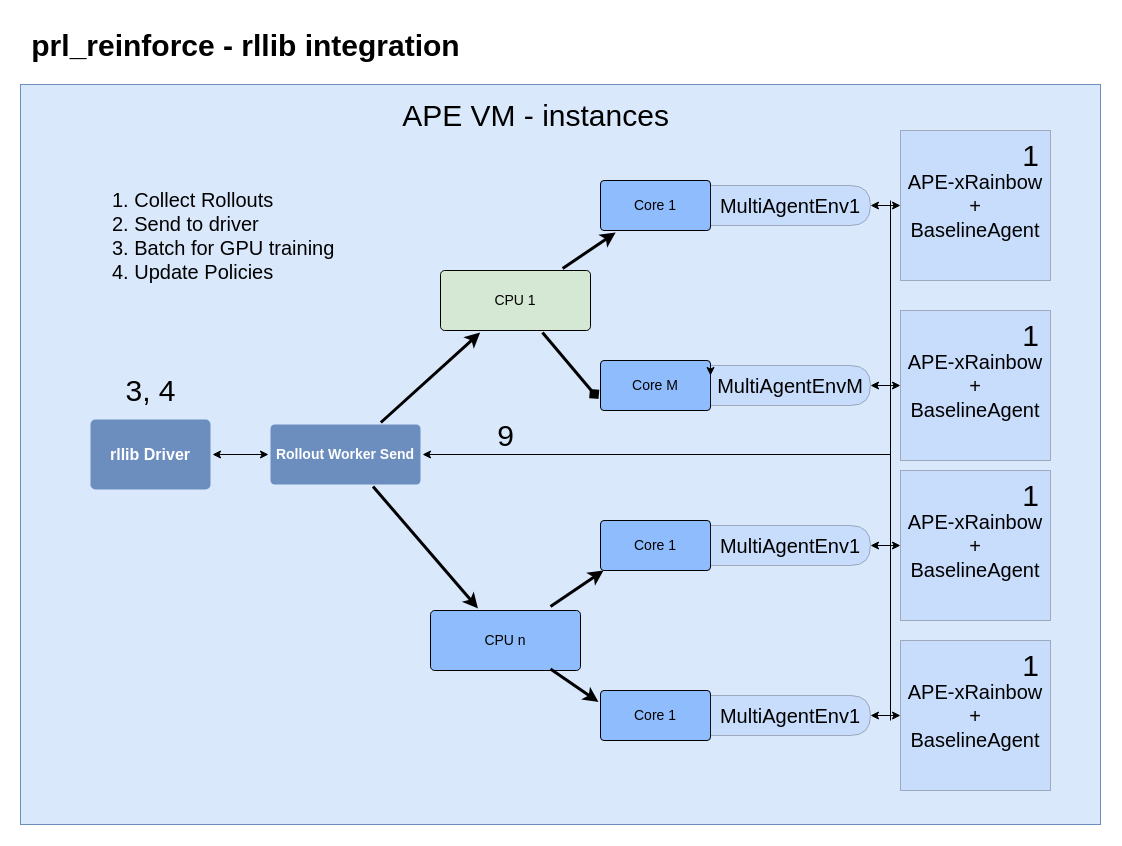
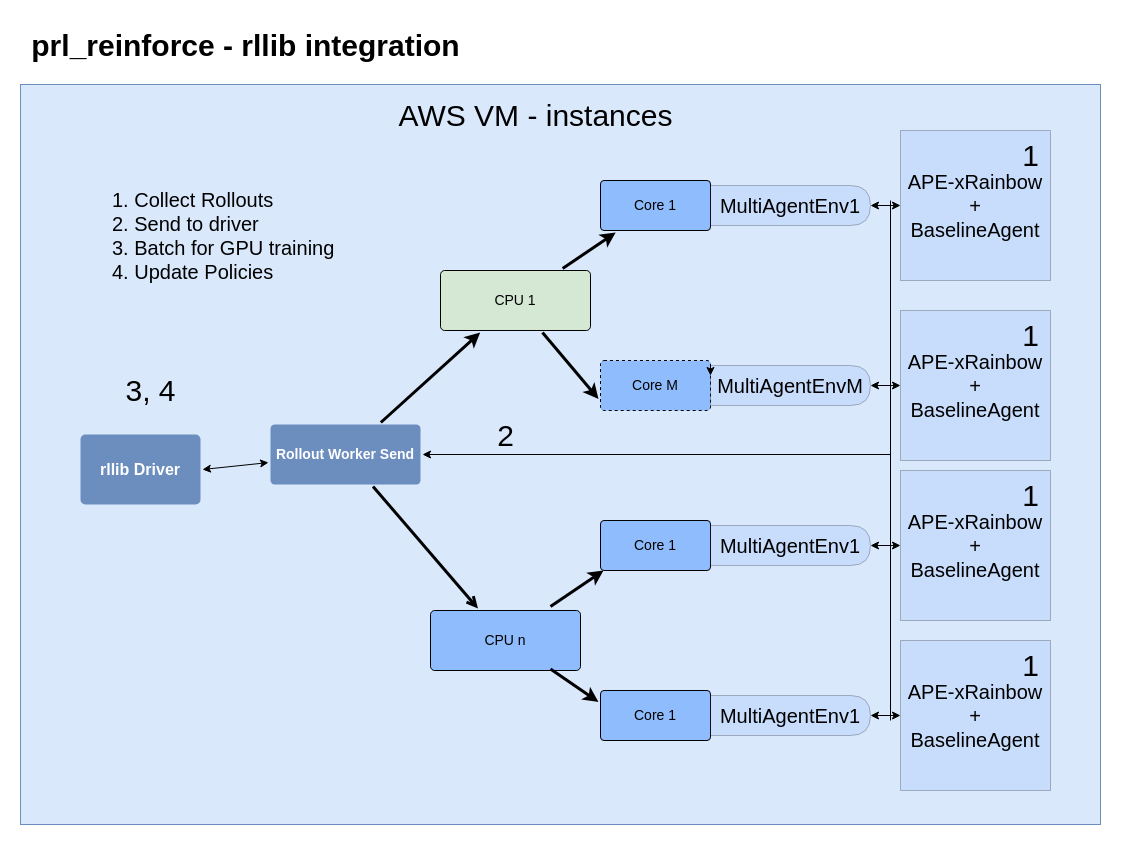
  <mxCell id="0" />
  <mxCell id="1" parent="0" />
  <mxCell id="2" value="" style="rounded=0;whiteSpace=wrap;html=1;fontSize=30;fillColor=#dae8fc;strokeColor=#6c8ebf;" vertex="1" parent="1"><mxGeometry x="20" y="84" width="1080" height="740" as="geometry" /></mxCell>
- <mxCell id="3" value="rllib Driver" style="rounded=1;whiteSpace=wrap;html=1;shadow=0;labelBackgroundColor=none;strokeColor=none;strokeWidth=3;fillColor=#6C8EBF;fontFamily=Helvetica;fontSize=16;fontColor=#FFFFFF;align=center;fontStyle=1;spacing=5;arcSize=7;perimeterSpacing=2;" parent="1" vertex="1"><mxGeometry x="90" y="419" width="120" height="70" as="geometry" /></mxCell>
+ <mxCell id="3" value="rllib Driver" style="rounded=1;whiteSpace=wrap;html=1;shadow=0;labelBackgroundColor=none;strokeColor=none;strokeWidth=3;fillColor=#6C8EBF;fontFamily=Helvetica;fontSize=16;fontColor=#FFFFFF;align=center;fontStyle=1;spacing=5;arcSize=7;perimeterSpacing=2;" parent="1" vertex="1"><mxGeometry x="80" y="434" width="120" height="70" as="geometry" /></mxCell>
  <mxCell id="4" value="Rollout Worker Send" style="rounded=1;whiteSpace=wrap;html=1;shadow=0;labelBackgroundColor=none;strokeColor=none;strokeWidth=3;fillColor=#6C8EBF;fontFamily=Helvetica;fontSize=14;fontColor=#FFFFFF;align=center;spacing=5;fontStyle=1;arcSize=7;perimeterSpacing=2;" parent="1" vertex="1"><mxGeometry x="270" y="424" width="150" height="60" as="geometry" /></mxCell>
  <mxCell id="5" value="CPU n" style="rounded=1;whiteSpace=wrap;html=1;shadow=0;labelBackgroundColor=none;strokeColor=default;strokeWidth=1;fillColor=#8FBCFC;fontFamily=Helvetica;fontSize=14;fontColor=#000000;align=center;spacing=5;fontStyle=0;arcSize=7;perimeterSpacing=2;" parent="1" vertex="1"><mxGeometry x="430" y="610" width="150" height="60" as="geometry" /></mxCell>
- <mxCell id="6" value="" style="edgeStyle=none;rounded=1;jumpStyle=none;html=1;shadow=0;labelBackgroundColor=none;startArrow=none;startFill=0;jettySize=auto;orthogonalLoop=1;strokeColor=#000000;strokeWidth=3;fontFamily=Helvetica;fontSize=14;fontColor=#FFFFFF;spacing=5;fontStyle=1;fillColor=#b0e3e6;" parent="1" source="4" target="5" edge="1"><mxGeometry relative="1" as="geometry" /></mxCell>
+ <mxCell id="6" value="" style="edgeStyle=none;rounded=1;jumpStyle=none;html=1;shadow=0;labelBackgroundColor=none;startArrow=none;startFill=0;jettySize=auto;orthogonalLoop=1;strokeColor=#000000;strokeWidth=3;fontFamily=Helvetica;fontSize=14;fontColor=#FFFFFF;spacing=5;fontStyle=1;fillColor=#b0e3e6;endArrow=open;" parent="1" source="4" target="5" edge="1"><mxGeometry relative="1" as="geometry" /></mxCell>
  <mxCell id="7" value="CPU 1" style="rounded=1;whiteSpace=wrap;html=1;shadow=0;labelBackgroundColor=none;strokeColor=default;strokeWidth=1;fillColor=#d5e8d4;fontFamily=Helvetica;fontSize=14;fontColor=#000000;align=center;spacing=5;fontStyle=0;arcSize=7;perimeterSpacing=2;" parent="1" vertex="1"><mxGeometry x="440" y="270" width="150" height="60" as="geometry" /></mxCell>
  <mxCell id="8" value="" style="edgeStyle=none;rounded=1;jumpStyle=none;html=1;shadow=0;labelBackgroundColor=none;startArrow=none;startFill=0;jettySize=auto;orthogonalLoop=1;strokeColor=#000000;strokeWidth=3;fontFamily=Helvetica;fontSize=14;fontColor=#FFFFFF;spacing=5;fontStyle=1;fillColor=#b0e3e6;" parent="1" source="4" target="7" edge="1"><mxGeometry relative="1" as="geometry" /></mxCell>
  <mxCell id="9" value="Core 1" style="rounded=1;whiteSpace=wrap;html=1;shadow=0;labelBackgroundColor=none;strokeColor=default;strokeWidth=1;fillColor=#8FBCFC;fontFamily=Helvetica;fontSize=14;fontColor=#000000;align=center;spacing=5;fontStyle=0;arcSize=7;perimeterSpacing=2;" parent="1" vertex="1"><mxGeometry x="600" y="180" width="110" height="50" as="geometry" /></mxCell>
  <mxCell id="10" value="" style="edgeStyle=none;rounded=1;jumpStyle=none;html=1;shadow=0;labelBackgroundColor=none;startArrow=none;startFill=0;jettySize=auto;orthogonalLoop=1;strokeColor=#000000;strokeWidth=3;fontFamily=Helvetica;fontSize=14;fontColor=#FFFFFF;spacing=5;fontStyle=1;fillColor=#b0e3e6;" parent="1" source="7" target="9" edge="1"><mxGeometry relative="1" as="geometry"><mxPoint x="639.998" y="290.5" as="sourcePoint" /><mxPoint x="760" y="160" as="targetPoint" /></mxGeometry></mxCell>
- <mxCell id="11" value="" style="edgeStyle=none;rounded=1;jumpStyle=none;html=1;shadow=0;labelBackgroundColor=none;startArrow=none;startFill=0;jettySize=auto;orthogonalLoop=1;strokeColor=#000000;strokeWidth=3;fontFamily=Helvetica;fontSize=14;fontColor=#FFFFFF;spacing=5;fontStyle=1;fillColor=#b0e3e6;entryX=0;entryY=0.75;entryDx=0;entryDy=0;endArrow=diamond;" parent="1" source="7" target="12" edge="1"><mxGeometry relative="1" as="geometry"><mxPoint x="687" y="240.004" as="sourcePoint" /><mxPoint x="780" y="202.98" as="targetPoint" /></mxGeometry></mxCell>
- <mxCell id="12" value="Core M" style="rounded=1;whiteSpace=wrap;html=1;shadow=0;labelBackgroundColor=none;strokeColor=default;strokeWidth=1;fillColor=#8FBCFC;fontFamily=Helvetica;fontSize=14;fontColor=#000000;align=center;spacing=5;fontStyle=0;arcSize=7;perimeterSpacing=2;" parent="1" vertex="1"><mxGeometry x="600" y="360" width="110" height="50" as="geometry" /></mxCell>
+ <mxCell id="11" value="" style="edgeStyle=none;rounded=1;jumpStyle=none;html=1;shadow=0;labelBackgroundColor=none;startArrow=none;startFill=0;jettySize=auto;orthogonalLoop=1;strokeColor=#000000;strokeWidth=3;fontFamily=Helvetica;fontSize=14;fontColor=#FFFFFF;spacing=5;fontStyle=1;fillColor=#b0e3e6;entryX=0;entryY=0.75;entryDx=0;entryDy=0;" parent="1" source="7" target="12" edge="1"><mxGeometry relative="1" as="geometry"><mxPoint x="687" y="240.004" as="sourcePoint" /><mxPoint x="780" y="202.98" as="targetPoint" /></mxGeometry></mxCell>
+ <mxCell id="12" value="Core M" style="rounded=1;whiteSpace=wrap;html=1;shadow=0;labelBackgroundColor=none;strokeColor=default;strokeWidth=1;fillColor=#8FBCFC;fontFamily=Helvetica;fontSize=14;fontColor=#000000;align=center;spacing=5;fontStyle=0;arcSize=7;perimeterSpacing=2;dashed=1;" parent="1" vertex="1"><mxGeometry x="600" y="360" width="110" height="50" as="geometry" /></mxCell>
  <mxCell id="13" value="MultiAgentEnv1" style="shape=delay;whiteSpace=wrap;html=1;strokeColor=default;strokeWidth=1;fontSize=20;fontColor=#000000;fillColor=#8FBCFC;gradientColor=none;opacity=25;" parent="1" vertex="1"><mxGeometry x="710" y="185" width="160" height="40" as="geometry" /></mxCell>
  <mxCell id="14" value="MultiAgentEnvM" style="shape=delay;whiteSpace=wrap;html=1;strokeColor=default;strokeWidth=1;fontSize=20;fontColor=#000000;fillColor=#8FBCFC;gradientColor=none;opacity=25;" parent="1" vertex="1"><mxGeometry x="710" y="365" width="160" height="40" as="geometry" /></mxCell>
  <mxCell id="15" value="&lt;div&gt;APE-xRainbow&lt;/div&gt;&lt;div&gt;+&lt;/div&gt;&lt;div&gt;BaselineAgent&lt;br&gt;&lt;/div&gt;" style="whiteSpace=wrap;html=1;aspect=fixed;strokeColor=default;strokeWidth=1;fontSize=20;fontColor=#000000;fillColor=#8FBCFC;gradientColor=none;opacity=25;" parent="1" vertex="1"><mxGeometry x="900" y="310" width="150" height="150" as="geometry" /></mxCell>
  <mxCell id="16" value="&lt;div align=&quot;left&quot;&gt;1. Collect Rollouts &lt;br&gt;&lt;/div&gt;&lt;div align=&quot;left&quot;&gt;2. Send to driver &lt;br&gt;&lt;/div&gt;&lt;div align=&quot;left&quot;&gt;3. Batch for GPU training&lt;/div&gt;&lt;div align=&quot;left&quot;&gt;4. Update Policies&lt;br&gt;&lt;/div&gt;" style="text;html=1;align=left;verticalAlign=middle;resizable=0;points=[];autosize=1;strokeColor=none;fillColor=none;fontSize=20;fontColor=#000000;strokeWidth=1;opacity=25;" parent="1" vertex="1"><mxGeometry x="110" y="180" width="240" height="110" as="geometry" /></mxCell>
  <mxCell id="17" style="edgeStyle=orthogonalEdgeStyle;rounded=0;orthogonalLoop=1;jettySize=auto;html=1;exitX=0;exitY=0;exitDx=0;exitDy=0;entryX=0;entryY=0.25;entryDx=0;entryDy=0;strokeColor=#000000;fontSize=20;fontColor=#000000;" parent="1" source="14" target="14" edge="1"><mxGeometry relative="1" as="geometry" /></mxCell>
  <mxCell id="18" value="&lt;font size=&quot;1&quot;&gt;&lt;b style=&quot;font-size: 30px;&quot;&gt;prl_reinforce - rllib integration&lt;/b&gt;&lt;/font&gt;" style="text;html=1;align=center;verticalAlign=middle;resizable=0;points=[];autosize=1;strokeColor=none;fillColor=none;" vertex="1" parent="1"><mxGeometry x="20" y="20" width="450" height="50" as="geometry" /></mxCell>
  <mxCell id="19" value="&lt;div&gt;APE-xRainbow&lt;/div&gt;&lt;div&gt;+&lt;/div&gt;&lt;div&gt;BaselineAgent&lt;br&gt;&lt;/div&gt;" style="whiteSpace=wrap;html=1;aspect=fixed;strokeColor=default;strokeWidth=1;fontSize=20;fontColor=#000000;fillColor=#8FBCFC;gradientColor=none;opacity=25;" vertex="1" parent="1"><mxGeometry x="900" y="130" width="150" height="150" as="geometry" /></mxCell>
  <mxCell id="20" value="" style="endArrow=classic;startArrow=classic;html=1;rounded=0;fontSize=30;exitX=1;exitY=0.5;exitDx=0;exitDy=0;" edge="1" parent="1" source="14" target="15"><mxGeometry width="50" height="50" relative="1" as="geometry"><mxPoint x="510" y="430" as="sourcePoint" /><mxPoint x="560" y="380" as="targetPoint" /></mxGeometry></mxCell>
  <mxCell id="21" value="" style="endArrow=classic;startArrow=classic;html=1;rounded=0;fontSize=30;exitX=1;exitY=0.5;exitDx=0;exitDy=0;entryX=0;entryY=0.5;entryDx=0;entryDy=0;" edge="1" parent="1" source="13" target="19"><mxGeometry width="50" height="50" relative="1" as="geometry"><mxPoint x="880" y="395" as="sourcePoint" /><mxPoint x="910" y="395" as="targetPoint" /></mxGeometry></mxCell>
  <mxCell id="22" value="Core 1" style="rounded=1;whiteSpace=wrap;html=1;shadow=0;labelBackgroundColor=none;strokeColor=default;strokeWidth=1;fillColor=#8FBCFC;fontFamily=Helvetica;fontSize=14;fontColor=#000000;align=center;spacing=5;fontStyle=0;arcSize=7;perimeterSpacing=2;" vertex="1" parent="1"><mxGeometry x="600" y="690" width="110" height="50" as="geometry" /></mxCell>
  <mxCell id="23" value="MultiAgentEnv1" style="shape=delay;whiteSpace=wrap;html=1;strokeColor=default;strokeWidth=1;fontSize=20;fontColor=#000000;fillColor=#8FBCFC;gradientColor=none;opacity=25;" vertex="1" parent="1"><mxGeometry x="710" y="695" width="160" height="40" as="geometry" /></mxCell>
  <mxCell id="24" value="&lt;div&gt;APE-xRainbow&lt;/div&gt;&lt;div&gt;+&lt;/div&gt;&lt;div&gt;BaselineAgent&lt;br&gt;&lt;/div&gt;" style="whiteSpace=wrap;html=1;aspect=fixed;strokeColor=default;strokeWidth=1;fontSize=20;fontColor=#000000;fillColor=#8FBCFC;gradientColor=none;opacity=25;" vertex="1" parent="1"><mxGeometry x="900" y="640" width="150" height="150" as="geometry" /></mxCell>
  <mxCell id="25" value="" style="endArrow=classic;startArrow=classic;html=1;rounded=0;fontSize=30;exitX=1;exitY=0.5;exitDx=0;exitDy=0;entryX=0;entryY=0.5;entryDx=0;entryDy=0;" edge="1" parent="1" source="23" target="24"><mxGeometry width="50" height="50" relative="1" as="geometry"><mxPoint x="880" y="905" as="sourcePoint" /><mxPoint x="910" y="905" as="targetPoint" /></mxGeometry></mxCell>
  <mxCell id="26" value="Core 1" style="rounded=1;whiteSpace=wrap;html=1;shadow=0;labelBackgroundColor=none;strokeColor=default;strokeWidth=1;fillColor=#8FBCFC;fontFamily=Helvetica;fontSize=14;fontColor=#000000;align=center;spacing=5;fontStyle=0;arcSize=7;perimeterSpacing=2;" vertex="1" parent="1"><mxGeometry x="600" y="520" width="110" height="50" as="geometry" /></mxCell>
  <mxCell id="27" value="MultiAgentEnv1" style="shape=delay;whiteSpace=wrap;html=1;strokeColor=default;strokeWidth=1;fontSize=20;fontColor=#000000;fillColor=#8FBCFC;gradientColor=none;opacity=25;" vertex="1" parent="1"><mxGeometry x="710" y="525" width="160" height="40" as="geometry" /></mxCell>
  <mxCell id="28" value="&lt;div&gt;APE-xRainbow&lt;/div&gt;&lt;div&gt;+&lt;/div&gt;&lt;div&gt;BaselineAgent&lt;br&gt;&lt;/div&gt;" style="whiteSpace=wrap;html=1;aspect=fixed;strokeColor=default;strokeWidth=1;fontSize=20;fontColor=#000000;fillColor=#8FBCFC;gradientColor=none;opacity=25;" vertex="1" parent="1"><mxGeometry x="900" y="470" width="150" height="150" as="geometry" /></mxCell>
  <mxCell id="29" value="" style="endArrow=classic;startArrow=classic;html=1;rounded=0;fontSize=30;exitX=1;exitY=0.5;exitDx=0;exitDy=0;entryX=0;entryY=0.5;entryDx=0;entryDy=0;" edge="1" parent="1" source="27" target="28"><mxGeometry width="50" height="50" relative="1" as="geometry"><mxPoint x="880" y="735" as="sourcePoint" /><mxPoint x="910" y="735" as="targetPoint" /></mxGeometry></mxCell>
  <mxCell id="30" value="" style="endArrow=classic;html=1;rounded=0;fontSize=30;" edge="1" parent="1" target="4"><mxGeometry width="50" height="50" relative="1" as="geometry"><mxPoint x="890" y="454" as="sourcePoint" /><mxPoint x="640" y="410" as="targetPoint" /></mxGeometry></mxCell>
  <mxCell id="31" value="" style="edgeStyle=none;rounded=1;jumpStyle=none;html=1;shadow=0;labelBackgroundColor=none;startArrow=none;startFill=0;jettySize=auto;orthogonalLoop=1;strokeColor=#000000;strokeWidth=3;fontFamily=Helvetica;fontSize=14;fontColor=#FFFFFF;spacing=5;fontStyle=1;fillColor=#b0e3e6;" edge="1" parent="1"><mxGeometry relative="1" as="geometry"><mxPoint x="549.998" y="606" as="sourcePoint" /><mxPoint x="603.051" y="570" as="targetPoint" /></mxGeometry></mxCell>
  <mxCell id="32" value="" style="edgeStyle=none;rounded=1;jumpStyle=none;html=1;shadow=0;labelBackgroundColor=none;startArrow=none;startFill=0;jettySize=auto;orthogonalLoop=1;strokeColor=#000000;strokeWidth=3;fontFamily=Helvetica;fontSize=14;fontColor=#FFFFFF;spacing=5;fontStyle=1;fillColor=#b0e3e6;entryX=0;entryY=0.25;entryDx=0;entryDy=0;" edge="1" parent="1" target="22"><mxGeometry relative="1" as="geometry"><mxPoint x="550.004" y="668.5" as="sourcePoint" /><mxPoint x="606.04" y="735" as="targetPoint" /></mxGeometry></mxCell>
  <mxCell id="33" value="" style="endArrow=classic;startArrow=classic;html=1;rounded=0;fontSize=30;exitX=1;exitY=0.5;exitDx=0;exitDy=0;" edge="1" parent="1" source="3" target="4"><mxGeometry width="50" height="50" relative="1" as="geometry"><mxPoint x="220" y="510" as="sourcePoint" /><mxPoint x="270" y="460" as="targetPoint" /></mxGeometry></mxCell>
- <mxCell id="34" value="APE VM - instances" style="text;html=1;align=center;verticalAlign=middle;resizable=0;points=[];autosize=1;strokeColor=none;fillColor=none;fontSize=30;" vertex="1" parent="1"><mxGeometry x="385" y="90" width="300" height="50" as="geometry" /></mxCell>
+ <mxCell id="34" value="AWS VM - instances" style="text;html=1;align=center;verticalAlign=middle;resizable=0;points=[];autosize=1;strokeColor=none;fillColor=none;fontSize=30;" vertex="1" parent="1"><mxGeometry x="385" y="90" width="300" height="50" as="geometry" /></mxCell>
  <mxCell id="35" value="1" style="text;html=1;align=center;verticalAlign=middle;resizable=0;points=[];autosize=1;strokeColor=none;fillColor=none;fontSize=30;" vertex="1" parent="1"><mxGeometry x="1010" y="130" width="40" height="50" as="geometry" /></mxCell>
  <mxCell id="36" value="1" style="text;html=1;align=center;verticalAlign=middle;resizable=0;points=[];autosize=1;strokeColor=none;fillColor=none;fontSize=30;" vertex="1" parent="1"><mxGeometry x="1010" y="310" width="40" height="50" as="geometry" /></mxCell>
  <mxCell id="37" value="1" style="text;html=1;align=center;verticalAlign=middle;resizable=0;points=[];autosize=1;strokeColor=none;fillColor=none;fontSize=30;" vertex="1" parent="1"><mxGeometry x="1010" y="470" width="40" height="50" as="geometry" /></mxCell>
  <mxCell id="38" value="1" style="text;html=1;align=center;verticalAlign=middle;resizable=0;points=[];autosize=1;strokeColor=none;fillColor=none;fontSize=30;" vertex="1" parent="1"><mxGeometry x="1010" y="640" width="40" height="50" as="geometry" /></mxCell>
  <mxCell id="39" value="" style="endArrow=none;html=1;rounded=0;fontSize=30;" edge="1" parent="1"><mxGeometry width="50" height="50" relative="1" as="geometry"><mxPoint x="890" y="720" as="sourcePoint" /><mxPoint x="890" y="200" as="targetPoint" /></mxGeometry></mxCell>
- <mxCell id="40" value="9" style="text;html=1;align=center;verticalAlign=middle;resizable=0;points=[];autosize=1;strokeColor=none;fillColor=none;fontSize=30;" vertex="1" parent="1"><mxGeometry x="485" y="410" width="40" height="50" as="geometry" /></mxCell>
+ <mxCell id="40" value="2" style="text;html=1;align=center;verticalAlign=middle;resizable=0;points=[];autosize=1;strokeColor=none;fillColor=none;fontSize=30;" vertex="1" parent="1"><mxGeometry x="485" y="410" width="40" height="50" as="geometry" /></mxCell>
  <mxCell id="41" value="&lt;div&gt;3, 4&lt;/div&gt;" style="text;html=1;align=center;verticalAlign=middle;resizable=0;points=[];autosize=1;strokeColor=none;fillColor=none;fontSize=30;" vertex="1" parent="1"><mxGeometry x="115" y="365" width="70" height="50" as="geometry" /></mxCell>
